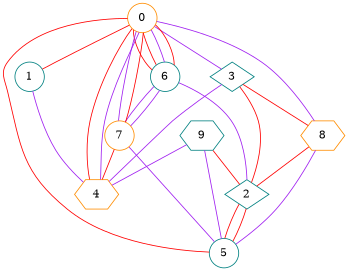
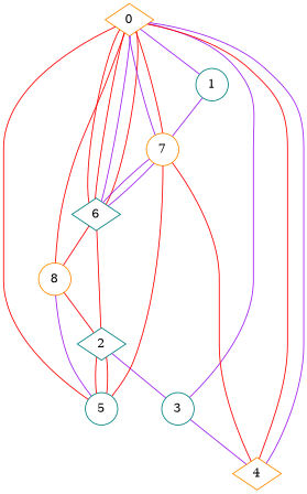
  graph {
    node [color=teal shape=circle]
    edge [color=purple]
-   0 [color=darkorange]
+   0 [color=darkorange shape=diamond]
    1
-   3 [shape=diamond]
-   4 [color=darkorange shape=hexagon]
+   3
+   4 [color=darkorange shape=diamond]
    5
-   6
-   8 [color=darkorange shape=hexagon]
+   6 [shape=diamond]
+   8 [color=darkorange]
    2 [shape=diamond]
    7 [color=darkorange]
-   9 [shape=hexagon]
-   0 -- 1 [color=red]
+   0 -- 1
    0 -- 3
    0 -- 4 [color=red]
    0 -- 5 [color=red]
    0 -- 6 [color=red]
-   0 -- 8
-   1 -- 4
+   0 -- 8 [color=red]
+   1 -- 7
    3 -- 4
    4 -- 0
    6 -- 0 [color=red]
    6 -- 0
    6 -- 0 [color=red]
-   3 -- 8 [color=red]
-   6 -- 2
+   6 -- 8 [color=red]
+   6 -- 2 [color=red]
    6 -- 7
    8 -- 5
    8 -- 2 [color=red]
-   2 -- 3 [color=red]
+   2 -- 3
    2 -- 5 [color=red]
    2 -- 5 [color=red]
    7 -- 0
    7 -- 0 [color=red]
    7 -- 4 [color=red]
-   7 -- 5
+   7 -- 5 [color=red]
    7 -- 6
-   9 -- 4
-   9 -- 5
-   9 -- 2 [color=red]
  }
